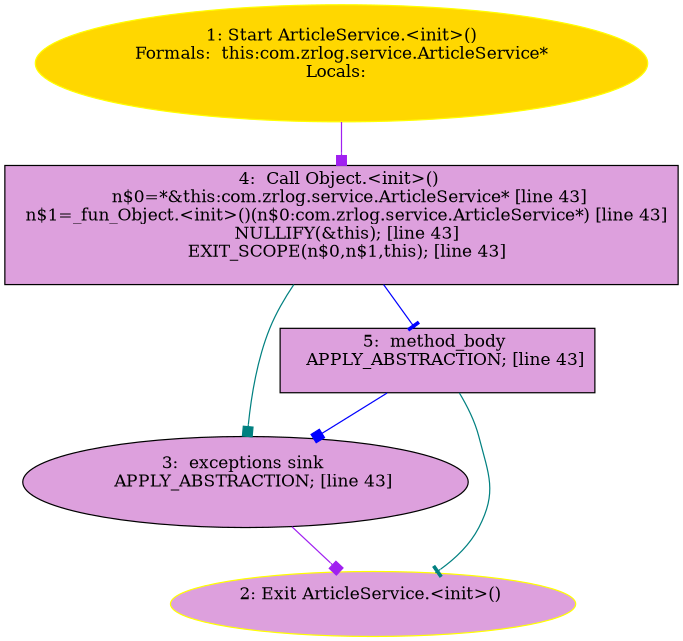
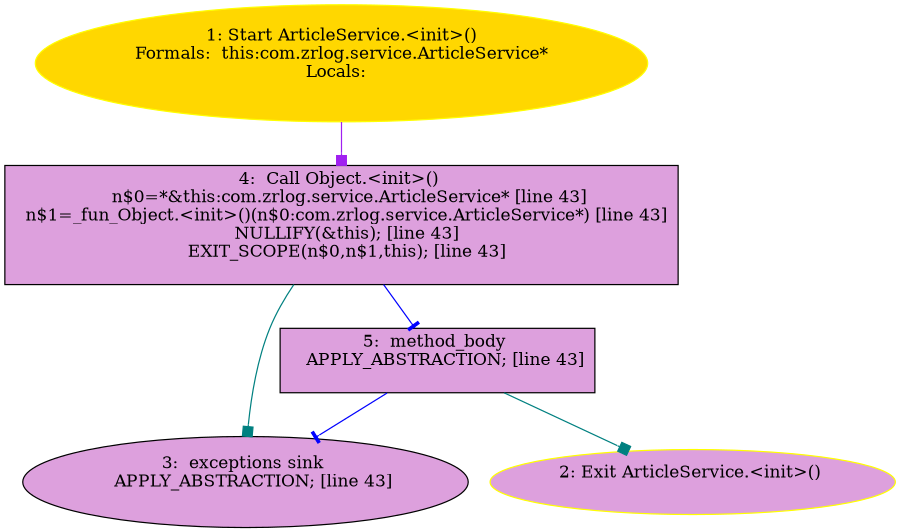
  digraph {
    node [fillcolor=plum style=filled]
    edge [arrowhead=box color=purple]
    n1 [color=yellow fillcolor=gold label="1: Start ArticleService.<init>()\nFormals:  this:com.zrlog.service.ArticleService*\nLocals:  \n  "]
    n2 [label="4:  Call Object.<init>() \n   n$0=*&this:com.zrlog.service.ArticleService* [line 43]\n  n$1=_fun_Object.<init>()(n$0:com.zrlog.service.ArticleService*) [line 43]\n  NULLIFY(&this); [line 43]\n  EXIT_SCOPE(n$0,n$1,this); [line 43]\n " shape=box]
    n3 [label="3:  exceptions sink \n   APPLY_ABSTRACTION; [line 43]\n " shape=ellipse]
    n4 [label="5:  method_body \n   APPLY_ABSTRACTION; [line 43]\n " shape=box]
    n5 [color=yellow label="2: Exit ArticleService.<init>() \n  "]
    n1 -> n2
    n2 -> n3 [color=teal]
    n2 -> n4 [arrowhead=tee color=blue]
-   n3 -> n5
-   n4 -> n3 [color=blue]
-   n4 -> n5 [arrowhead=tee color=teal]
+   n4 -> n3 [arrowhead=tee color=blue]
+   n4 -> n5 [color=teal]
  }
